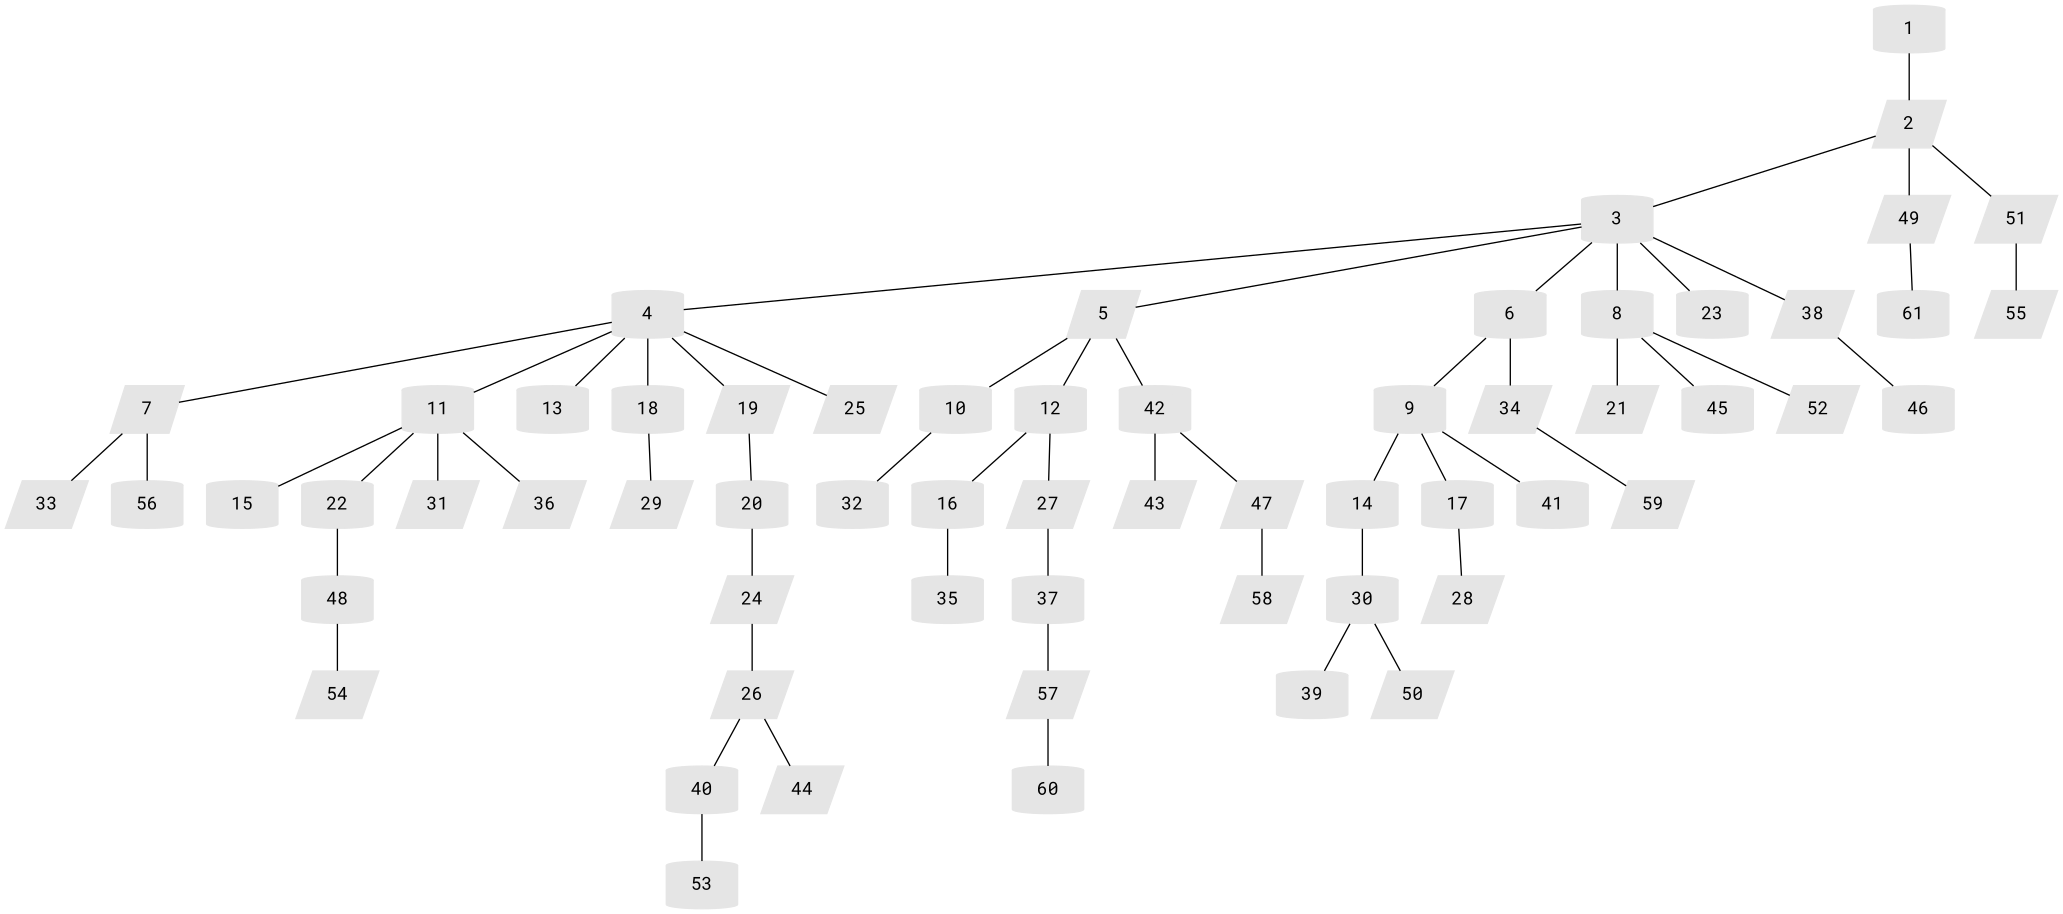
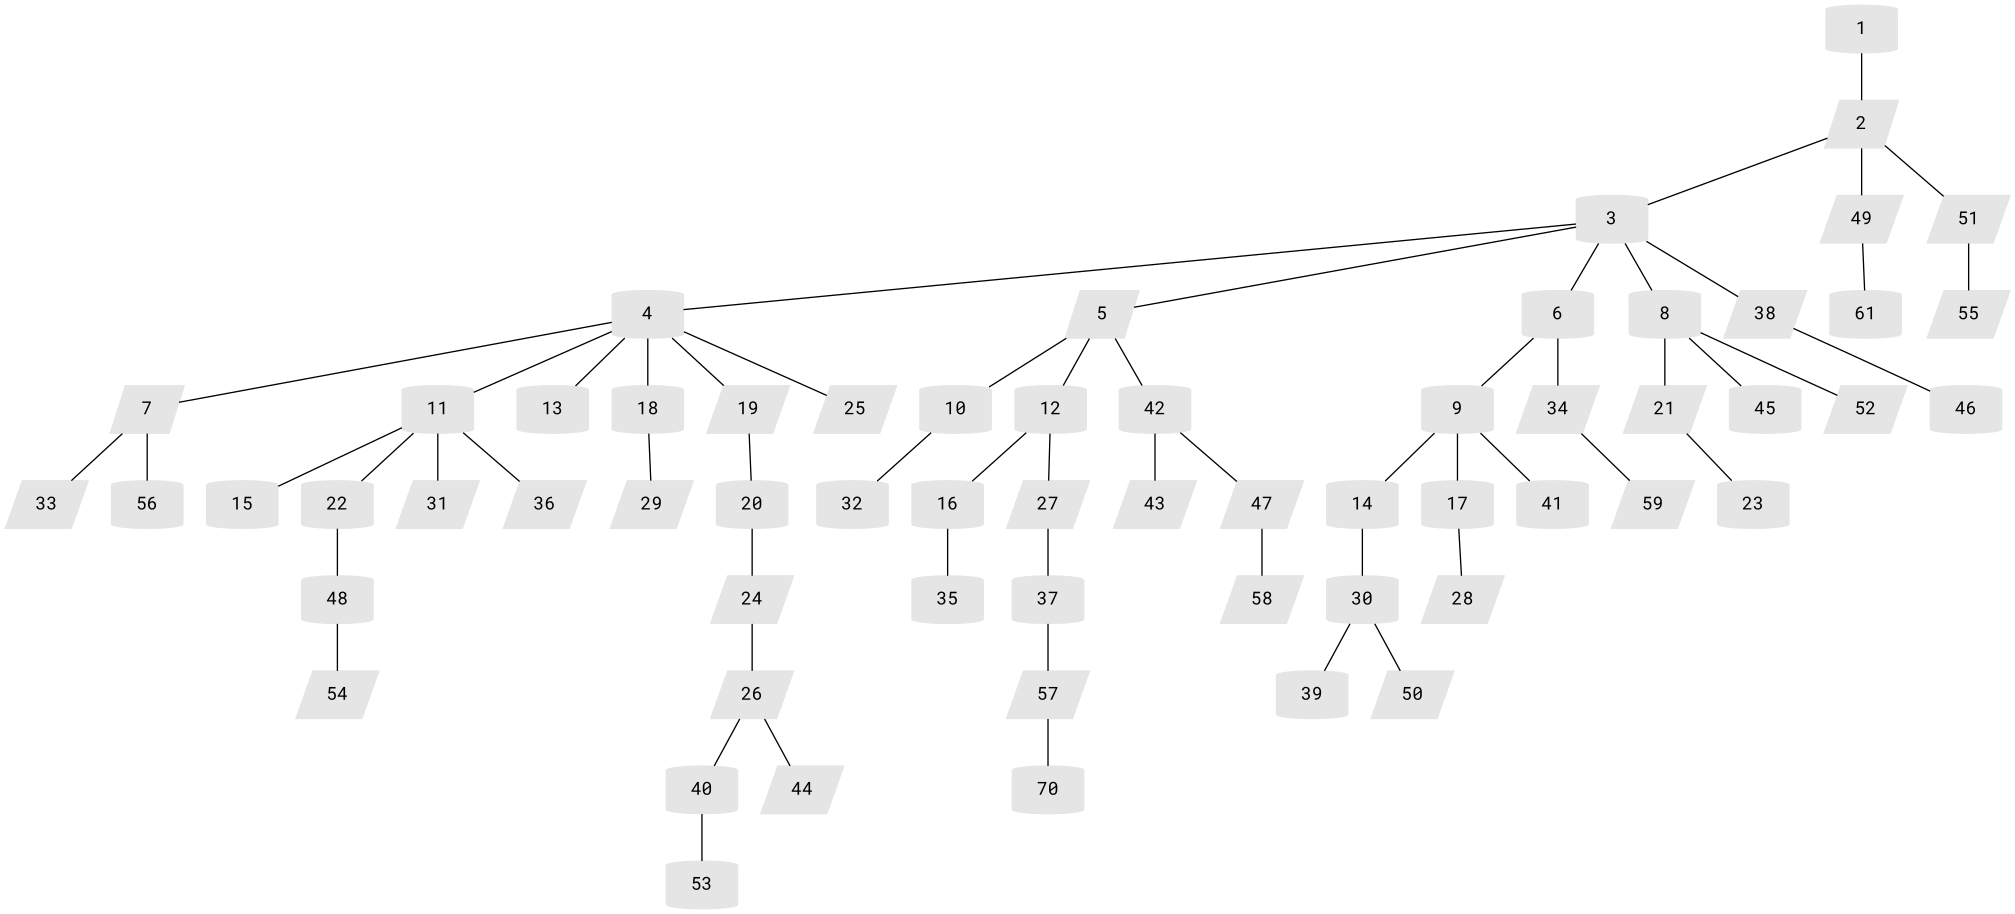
  graph {
    fontname="Roboto Mono"
    node [color=gray90 fontname="Roboto Mono" shape=cylinder style=filled]
    edge [fontname="Roboto Mono"]
    2 [shape=parallelogram]
    1
    3
    49 [shape=parallelogram]
    51 [shape=parallelogram]
    4
    5 [shape=parallelogram]
    6
    8
    23
    38 [shape=parallelogram]
    61
    55 [shape=parallelogram]
    7 [shape=parallelogram]
    11
    13
    18
    19 [shape=parallelogram]
    25 [shape=parallelogram]
    10
    12
    42
    9
    34 [shape=parallelogram]
    21 [shape=parallelogram]
    45
    52 [shape=parallelogram]
    46
    33 [shape=parallelogram]
    56
    15
    22
    31 [shape=parallelogram]
    36 [shape=parallelogram]
    29 [shape=parallelogram]
    20
    32
    16
    27 [shape=parallelogram]
    43 [shape=parallelogram]
    47 [shape=parallelogram]
    14
    17
    41
    59 [shape=parallelogram]
    30
    28 [shape=parallelogram]
    48
    35
    37
    39
    50 [shape=parallelogram]
    24 [shape=parallelogram]
    26 [shape=parallelogram]
    54 [shape=parallelogram]
    40
    44 [shape=parallelogram]
    53
    57 [shape=parallelogram]
-   60
+   60 [label=70]
    58 [shape=parallelogram]
    2 -- 3
    2 -- 49
    2 -- 51
    1 -- 2
    3 -- 4
    3 -- 5
    3 -- 6
    3 -- 8
-   3 -- 23
+   21 -- 23
    3 -- 38
    49 -- 61
    51 -- 55
    4 -- 7
    4 -- 11
    4 -- 13
    4 -- 18
    4 -- 19
    4 -- 25
    5 -- 10
    5 -- 12
    5 -- 42
    6 -- 9
    6 -- 34
    8 -- 21
    8 -- 45
    8 -- 52
    38 -- 46
    7 -- 33
    7 -- 56
    11 -- 15
    11 -- 22
    11 -- 31
    11 -- 36
    18 -- 29
    19 -- 20
    10 -- 32
    12 -- 16
    12 -- 27
    42 -- 43
    42 -- 47
    9 -- 14
    9 -- 17
    9 -- 41
    34 -- 59
    22 -- 48
    20 -- 24
    16 -- 35
    27 -- 37
    47 -- 58
    14 -- 30
    17 -- 28
    30 -- 39
    30 -- 50
    48 -- 54
    37 -- 57
    24 -- 26
    26 -- 40
    26 -- 44
    40 -- 53
    57 -- 60
  }
